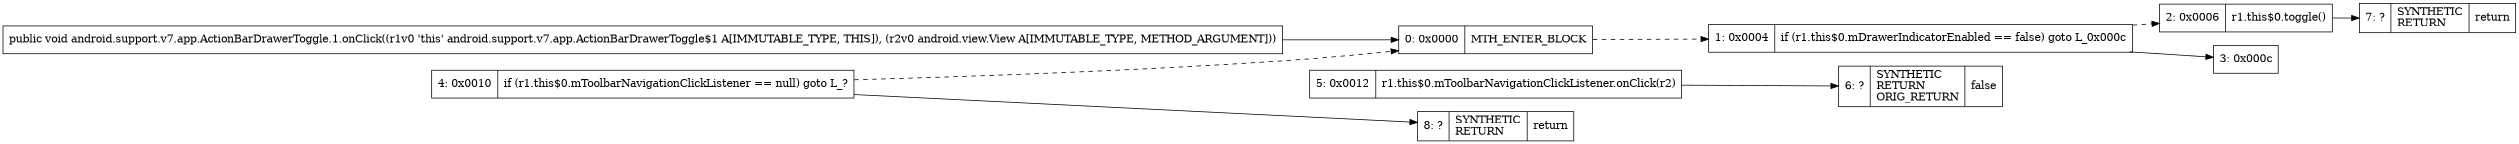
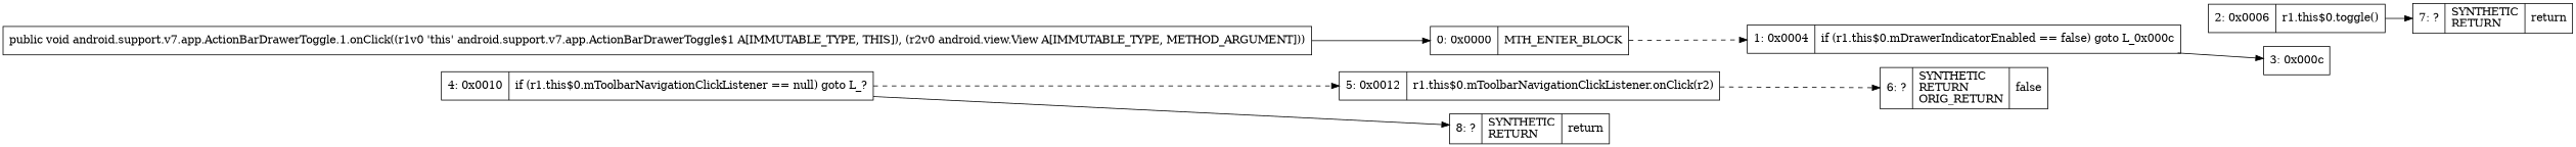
  digraph {
    rankdir=LR
    node [shape=record]
    n1 [label="{0\:\ 0x0000|MTH_ENTER_BLOCK\l}"]
    n2 [label="{1\:\ 0x0004|if (r1.this$0.mDrawerIndicatorEnabled == false) goto L_0x000c\l}"]
    n3 [label="{2\:\ 0x0006|r1.this$0.toggle()\l}"]
    n4 [label="{3\:\ 0x000c}"]
    n5 [label="{7\:\ ?|SYNTHETIC\lRETURN\l|return\l}"]
    n6 [label="{4\:\ 0x0010|if (r1.this$0.mToolbarNavigationClickListener == null) goto L_?\l}"]
    n7 [label="{5\:\ 0x0012|r1.this$0.mToolbarNavigationClickListener.onClick(r2)\l}"]
    n8 [label="{8\:\ ?|SYNTHETIC\lRETURN\l|return\l}"]
    n9 [label="{6\:\ ?|SYNTHETIC\lRETURN\lORIG_RETURN\l|false\l}"]
    n10 [label="{public void android.support.v7.app.ActionBarDrawerToggle.1.onClick((r1v0 'this' android.support.v7.app.ActionBarDrawerToggle$1 A[IMMUTABLE_TYPE, THIS]), (r2v0 android.view.View A[IMMUTABLE_TYPE, METHOD_ARGUMENT])) }"]
    n1 -> n2 [style=dashed]
-   n2 -> n3 [style=dashed]
    n2 -> n4
    n3 -> n5
-   n6 -> n1 [style=dashed]
+   n6 -> n7 [style=dashed]
    n6 -> n8
-   n7 -> n9
+   n7 -> n9 [style=dashed]
    n10 -> n1
  }
